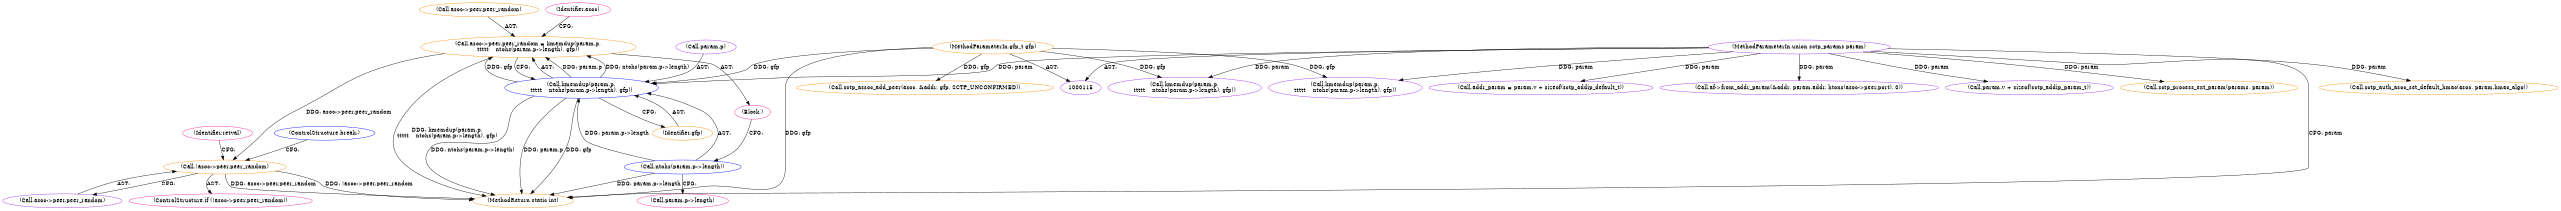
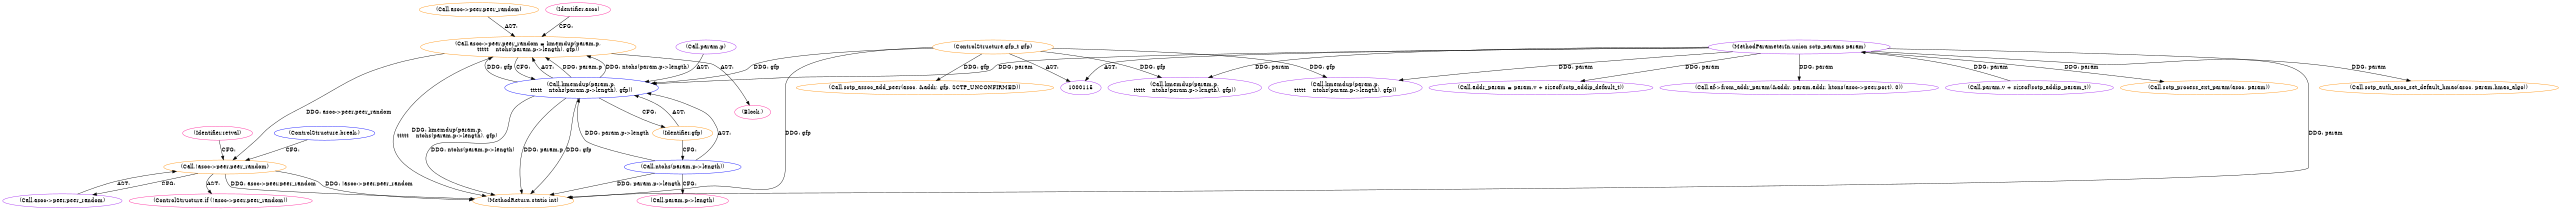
  digraph {
    node [color=darkorange]
    n1 [label="(Call,!asoc->peer.peer_random)"]
    n2 [label="(MethodReturn,static int)"]
    n3 [color=purple label="(Call,asoc->peer.peer_random)"]
    n4 [color=deeppink label="(ControlStructure,if (!asoc->peer.peer_random))"]
    n5 [label="(Call,asoc->peer.peer_random = kmemdup(param.p,\n\t\t\t\t\t    ntohs(param.p->length), gfp))"]
    n6 [color=blue label="(Call,kmemdup(param.p,\n\t\t\t\t\t    ntohs(param.p->length), gfp))"]
    n7 [color=deeppink label="(Block,)"]
    n8 [label="(Identifier,gfp)"]
    n9 [color=blue label="(Call,ntohs(param.p->length))"]
    n10 [color=purple label="(MethodParameterIn,union sctp_params param)"]
    n11 [label="(Call,sctp_auth_asoc_set_default_hmac(asoc, param.hmac_algo))"]
    n12 [color=purple label="(Call,kmemdup(param.p,\n\t\t\t\t\t    ntohs(param.p->length), gfp))"]
    n13 [color=purple label="(Call,addr_param = param.v + sizeof(sctp_addip_default_t))"]
    n14 [color=purple label="(Call,af->from_addr_param(&addr, param.addr, htons(asoc->peer.port), 0))"]
    n15 [color=purple label="(Call,param.v + sizeof(sctp_addip_param_t))"]
    n16 [color=purple label="(Call,kmemdup(param.p,\n\t\t\t\t\t    ntohs(param.p->length), gfp))"]
-   n17 [label="(Call,sctp_process_ext_param(params, param))"]
+   n17 [label="(Call,sctp_process_ext_param(asoc, param))"]
    1000115 [color=purple]
    n19 [color=deeppink label="(Call,param.p->length)"]
-   n20 [label="(MethodParameterIn,gfp_t gfp)"]
+   n20 [label="(ControlStructure,gfp_t gfp)"]
    n21 [label="(Call,sctp_assoc_add_peer(asoc, &addr, gfp, SCTP_UNCONFIRMED))"]
    n22 [label="(Call,asoc->peer.peer_random)"]
    n23 [color=deeppink label="(Identifier,asoc)"]
    n24 [color=blue label="(ControlStructure,break;)"]
    n25 [color=purple label="(Call,param.p)"]
    n26 [color=deeppink label="(Identifier,retval)"]
    n1 -> n2 [label="DDG: asoc->peer.peer_random"]
    n1 -> n2 [label="DDG: !asoc->peer.peer_random"]
    n1 -> n3 [label="CFG: "]
    n1 -> n4 [label="AST: "]
    n3 -> n1 [label="AST: "]
    n5 -> n1 [label="DDG: asoc->peer.peer_random"]
    n5 -> n2 [label="DDG: kmemdup(param.p,\n\t\t\t\t\t    ntohs(param.p->length), gfp)"]
    n5 -> n6 [label="CFG: "]
    n5 -> n7 [label="AST: "]
    n6 -> n2 [label="DDG: ntohs(param.p->length)"]
    n6 -> n2 [label="DDG: param.p"]
    n6 -> n2 [label="DDG: gfp"]
    n6 -> n5 [label="AST: "]
    n6 -> n5 [label="DDG: param.p"]
    n6 -> n5 [label="DDG: ntohs(param.p->length)"]
    n6 -> n5 [label="DDG: gfp"]
    n6 -> n8 [label="CFG: "]
    n8 -> n6 [label="AST: "]
-   n7 -> n9 [label="CFG: "]
+   n8 -> n9 [label="CFG: "]
    n9 -> n2 [label="DDG: param.p->length"]
    n9 -> n6 [label="AST: "]
    n9 -> n6 [label="DDG: param.p->length"]
    n9 -> n19 [label="CFG: "]
-   n10 -> n2 [label="CFG: param"]
+   n10 -> n2 [label="DDG: param"]
    n10 -> n6 [label="DDG: param"]
    n10 -> n11 [label="DDG: param"]
    n10 -> n12 [label="DDG: param"]
    n10 -> n13 [label="DDG: param"]
    n10 -> n14 [label="DDG: param"]
-   n10 -> n15 [label="DDG: param"]
+   n15 -> n10 [label="DDG: param"]
    n10 -> n16 [label="DDG: param"]
    n10 -> n17 [label="DDG: param"]
    n10 -> 1000115 [label="AST: "]
    n20 -> n2 [label="DDG: gfp"]
    n20 -> n6 [label="DDG: gfp"]
    n20 -> n12 [label="DDG: gfp"]
    n20 -> n16 [label="DDG: gfp"]
    n20 -> 1000115 [label="AST: "]
    n20 -> n21 [label="DDG: gfp"]
    n22 -> n5 [label="AST: "]
    n23 -> n5 [label="CFG: "]
    n24 -> n1 [label="CFG: "]
    n25 -> n6 [label="AST: "]
    n26 -> n1 [label="CFG: "]
  }
